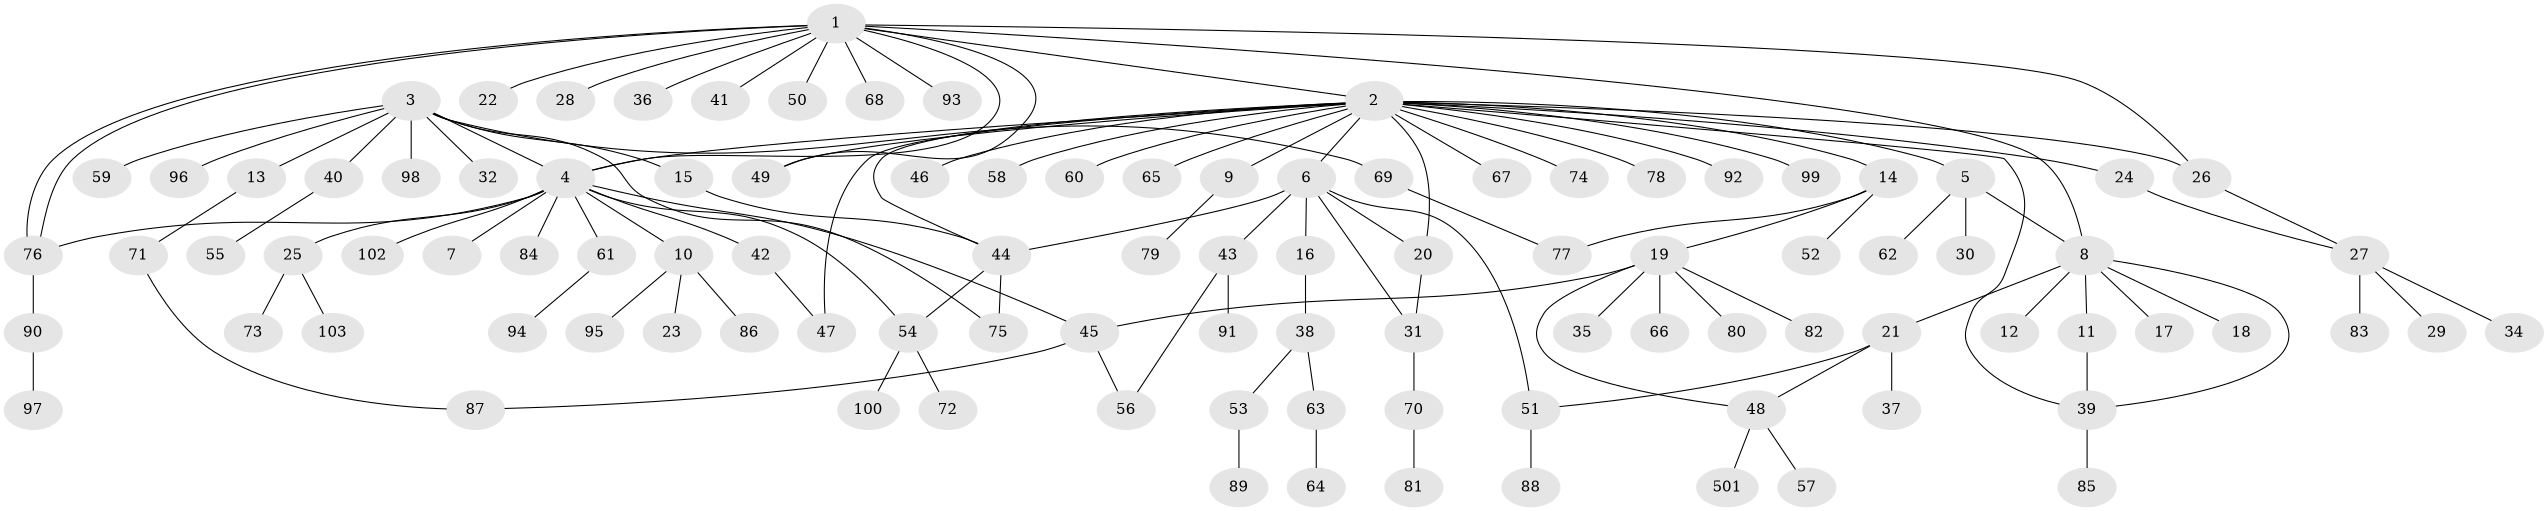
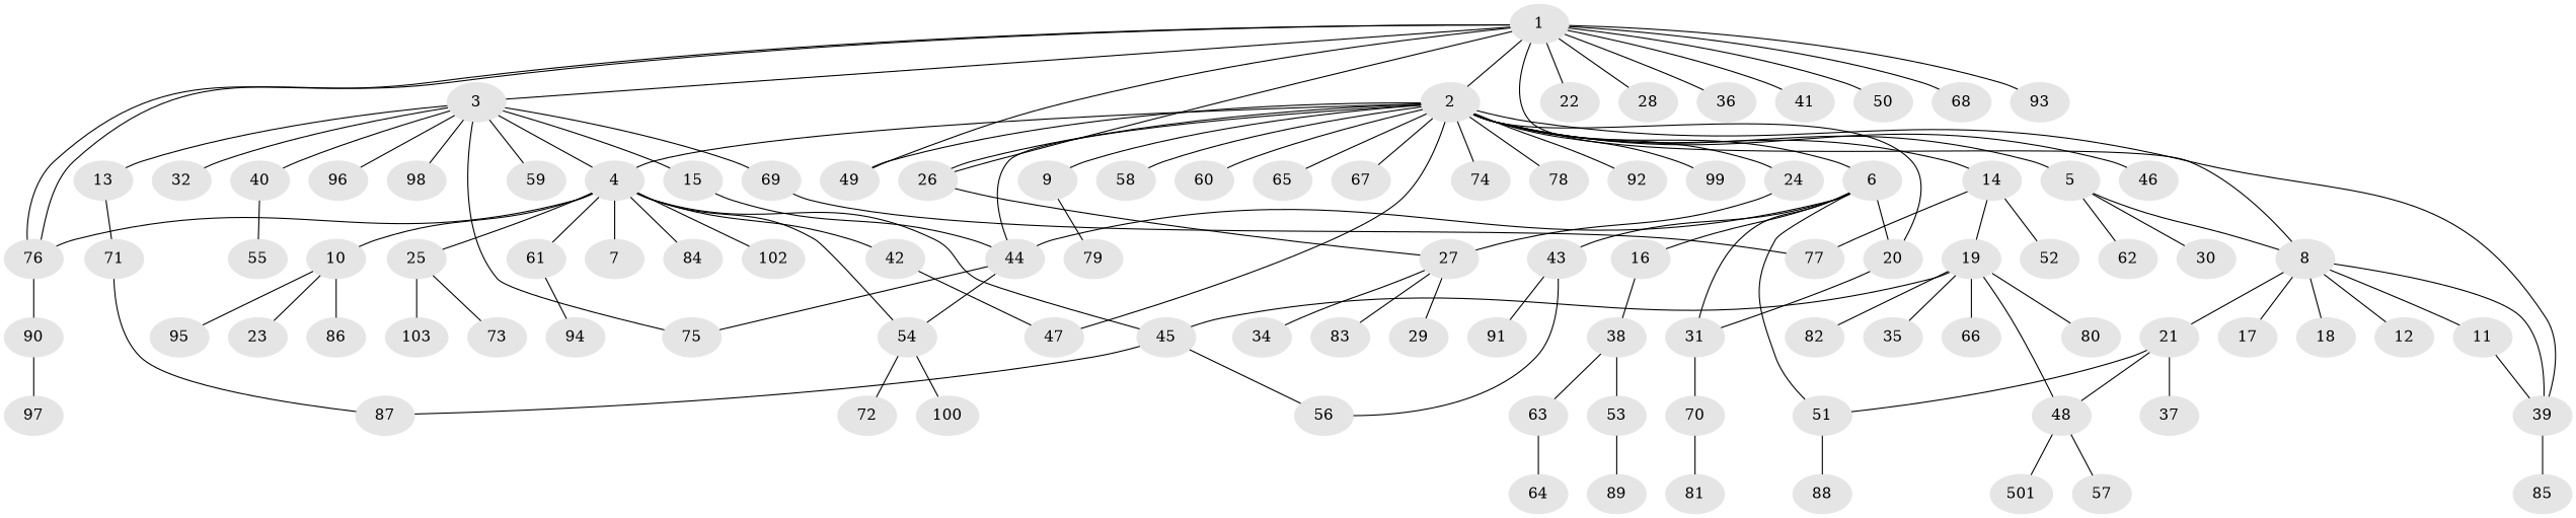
  graph {
    node [color=gray90 style=filled]
    1
    2
    3
    8
    22
    26
    28
    36
    41
    49
    50
    68
    76
    93
    4
    5
    6
    9
    14
    20
    24
    39
    44
    46
    47
    58
    60
    65
    67
    74
    78
    92
    99
    13
    15
    32
    40
    59
    69
    75
    96
    98
    11
    12
    17
    18
    21
    27
    90
    7
    10
    25
    42
    45
    54
    61
    84
    102
    30
    62
    16
    31
    43
    51
    79
    19
    52
    77
    85
    71
    55
    23
    86
    95
    73
    103
    56
    87
    72
    100
    94
    38
    70
    91
    88
    48
    37
    35
    66
    80
    82
    53
    63
    57
    n95 [label=501]
    29
    34
    83
    81
    89
    64
    97
    1 -- 2
-   1 -- 4
+   1 -- 3
    1 -- 8
    1 -- 22
    1 -- 26
    1 -- 28
    1 -- 36
    1 -- 41
    1 -- 49
    1 -- 50
    1 -- 68
    1 -- 76
    1 -- 76
    1 -- 93
    2 -- 26
    2 -- 49
    2 -- 4
    2 -- 5
    2 -- 6
    2 -- 9
    2 -- 14
    2 -- 20
    2 -- 24
    2 -- 39
    2 -- 44
    2 -- 46
    2 -- 47
    2 -- 58
    2 -- 60
    2 -- 65
    2 -- 67
    2 -- 74
    2 -- 78
    2 -- 92
    2 -- 99
    3 -- 4
    3 -- 13
    3 -- 15
    3 -- 32
    3 -- 40
    3 -- 59
    3 -- 69
    3 -- 75
    3 -- 96
    3 -- 98
    8 -- 39
    8 -- 11
    8 -- 12
    8 -- 17
    8 -- 18
    8 -- 21
    26 -- 27
    76 -- 90
    4 -- 76
    4 -- 7
    4 -- 10
    4 -- 25
    4 -- 42
    4 -- 45
    4 -- 54
    4 -- 61
    4 -- 84
    4 -- 102
    5 -- 8
    5 -- 30
    5 -- 62
    6 -- 20
    6 -- 44
    6 -- 16
    6 -- 31
    6 -- 43
    6 -- 51
    9 -- 79
    14 -- 19
    14 -- 52
    14 -- 77
    20 -- 31
    24 -- 27
    39 -- 85
    44 -- 75
    44 -- 54
    13 -- 71
    15 -- 44
    40 -- 55
    69 -- 77
    11 -- 39
    21 -- 51
    21 -- 48
    21 -- 37
    27 -- 29
    27 -- 34
    27 -- 83
    90 -- 97
    10 -- 23
    10 -- 86
    10 -- 95
    25 -- 73
    25 -- 103
    42 -- 47
    45 -- 56
    45 -- 87
    54 -- 72
    54 -- 100
    61 -- 94
    16 -- 38
    31 -- 70
    43 -- 56
    43 -- 91
    51 -- 88
    19 -- 45
    19 -- 48
    19 -- 35
    19 -- 66
    19 -- 80
    19 -- 82
    71 -- 87
    38 -- 53
    38 -- 63
    70 -- 81
    48 -- 57
    48 -- n95
    53 -- 89
    63 -- 64
  }
